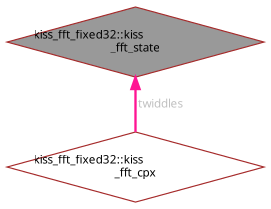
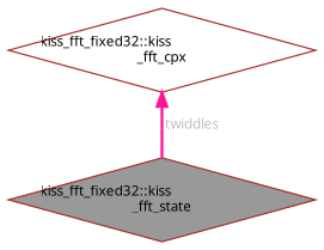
  digraph {
    fontname="Noto Sans"
    node [color=brown fontname="Noto Sans" fontsize=10 shape=diamond style=filled]
    n1 [fillcolor=grey60 fontcolor=black height=0.2 label="kiss_fft_fixed32::kiss\l_fft_state" width=0.4]
    n2 [fillcolor=white height=0.2 label="kiss_fft_fixed32::kiss\l_fft_cpx" width=0.4]
-   n1 -> n2 [color=deeppink dir=back fontcolor=grey fontname="Noto Sans" fontsize=10 label=" twiddles" labelfontname=Helvetica labelfontsize=10 style=bold]
+   n2 -> n1 [color=deeppink dir=back fontcolor=grey fontname="Noto Sans" fontsize=10 label=" twiddles" labelfontname=Helvetica labelfontsize=10 style=bold]
  }
